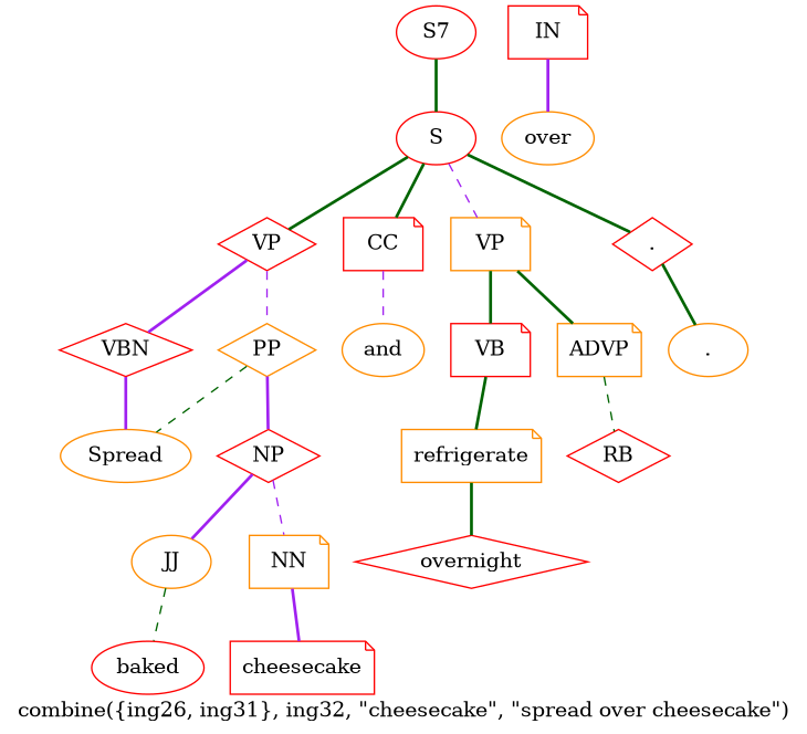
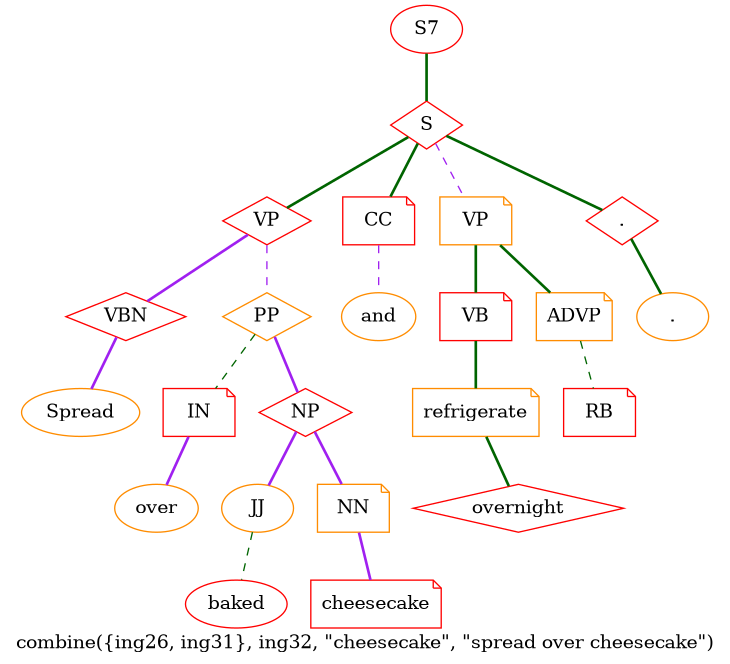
  graph {
    label="combine({ing26, ing31}, ing32, \"cheesecake\", \"spread over cheesecake\")"
    node [color=red shape=diamond]
    edge [color=darkgreen style=bold]
    n1 [label=S7 shape=ellipse]
-   n2 [label=S shape=ellipse]
+   n2 [label=S]
    n3 [label=VP]
    n4 [label=CC shape=note]
    n5 [color=darkorange label=VP shape=note]
    n6 [label="."]
    n7 [label=VBN]
    n8 [color=darkorange label=PP]
    n9 [color=darkorange label=and shape=ellipse]
    n10 [label=VB shape=note]
    n11 [color=darkorange label=ADVP shape=note]
    n12 [color=darkorange label="." shape=ellipse]
    n13 [color=darkorange label=Spread shape=ellipse]
    n14 [label=IN shape=note]
    n15 [label=NP]
    n16 [color=darkorange label=over shape=ellipse]
    n17 [color=darkorange label=JJ shape=ellipse]
    n18 [color=darkorange label=NN shape=note]
    n19 [label=baked shape=ellipse]
    n20 [label=cheesecake shape=note]
    n21 [color=darkorange label=refrigerate shape=note]
-   n22 [label=RB]
+   n22 [label=RB shape=note]
    n23 [label=overnight]
    n1 -- n2
    n2 -- n3
    n2 -- n4
    n2 -- n5 [color=purple style=dashed]
    n2 -- n6
    n3 -- n7 [color=purple]
    n3 -- n8 [color=purple style=dashed]
    n4 -- n9 [color=purple style=dashed]
    n5 -- n10
    n5 -- n11
    n6 -- n12
    n7 -- n13 [color=purple]
-   n8 -- n13 [style=dashed]
+   n8 -- n14 [style=dashed]
    n8 -- n15 [color=purple]
    n10 -- n21
    n11 -- n22 [style=dashed]
    n14 -- n16 [color=purple]
    n15 -- n17 [color=purple]
-   n15 -- n18 [color=purple style=dashed]
+   n15 -- n18 [color=purple]
    n17 -- n19 [style=dashed]
    n18 -- n20 [color=purple]
    n21 -- n23
  }
